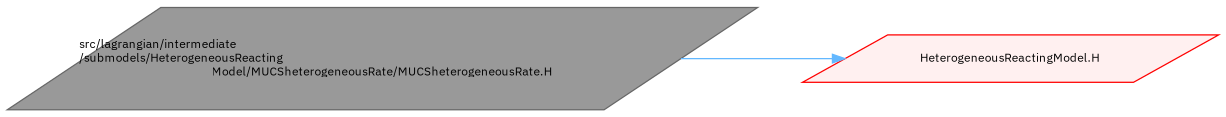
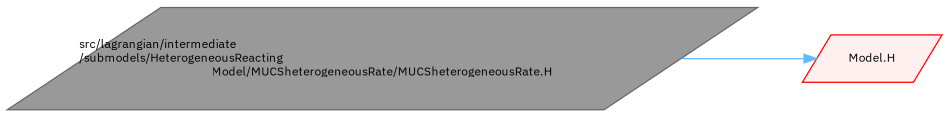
  digraph {
    rankdir=LR
    fontname="IBM Plex Sans"
    node [fontname="IBM Plex Sans" fontsize=10 shape=parallelogram style=filled]
    n1 [color=gray40 fillcolor=grey60 fontcolor=black height=0.2 label="src/lagrangian/intermediate\l/submodels/HeterogeneousReacting\lModel/MUCSheterogeneousRate/MUCSheterogeneousRate.H" width=0.4]
-   n2 [color=red fillcolor="#FFF0F0" height=0.2 label="HeterogeneousReactingModel.H" width=0.4]
+   n2 [color=red fillcolor="#FFF0F0" height=0.2 label="Model.H" width=0.4]
    n1 -> n2 [color=steelblue1 fontname="IBM Plex Sans" fontsize=10 labelfontname=Helvetica labelfontsize=10 style=solid arrowhead=normal]
  }
